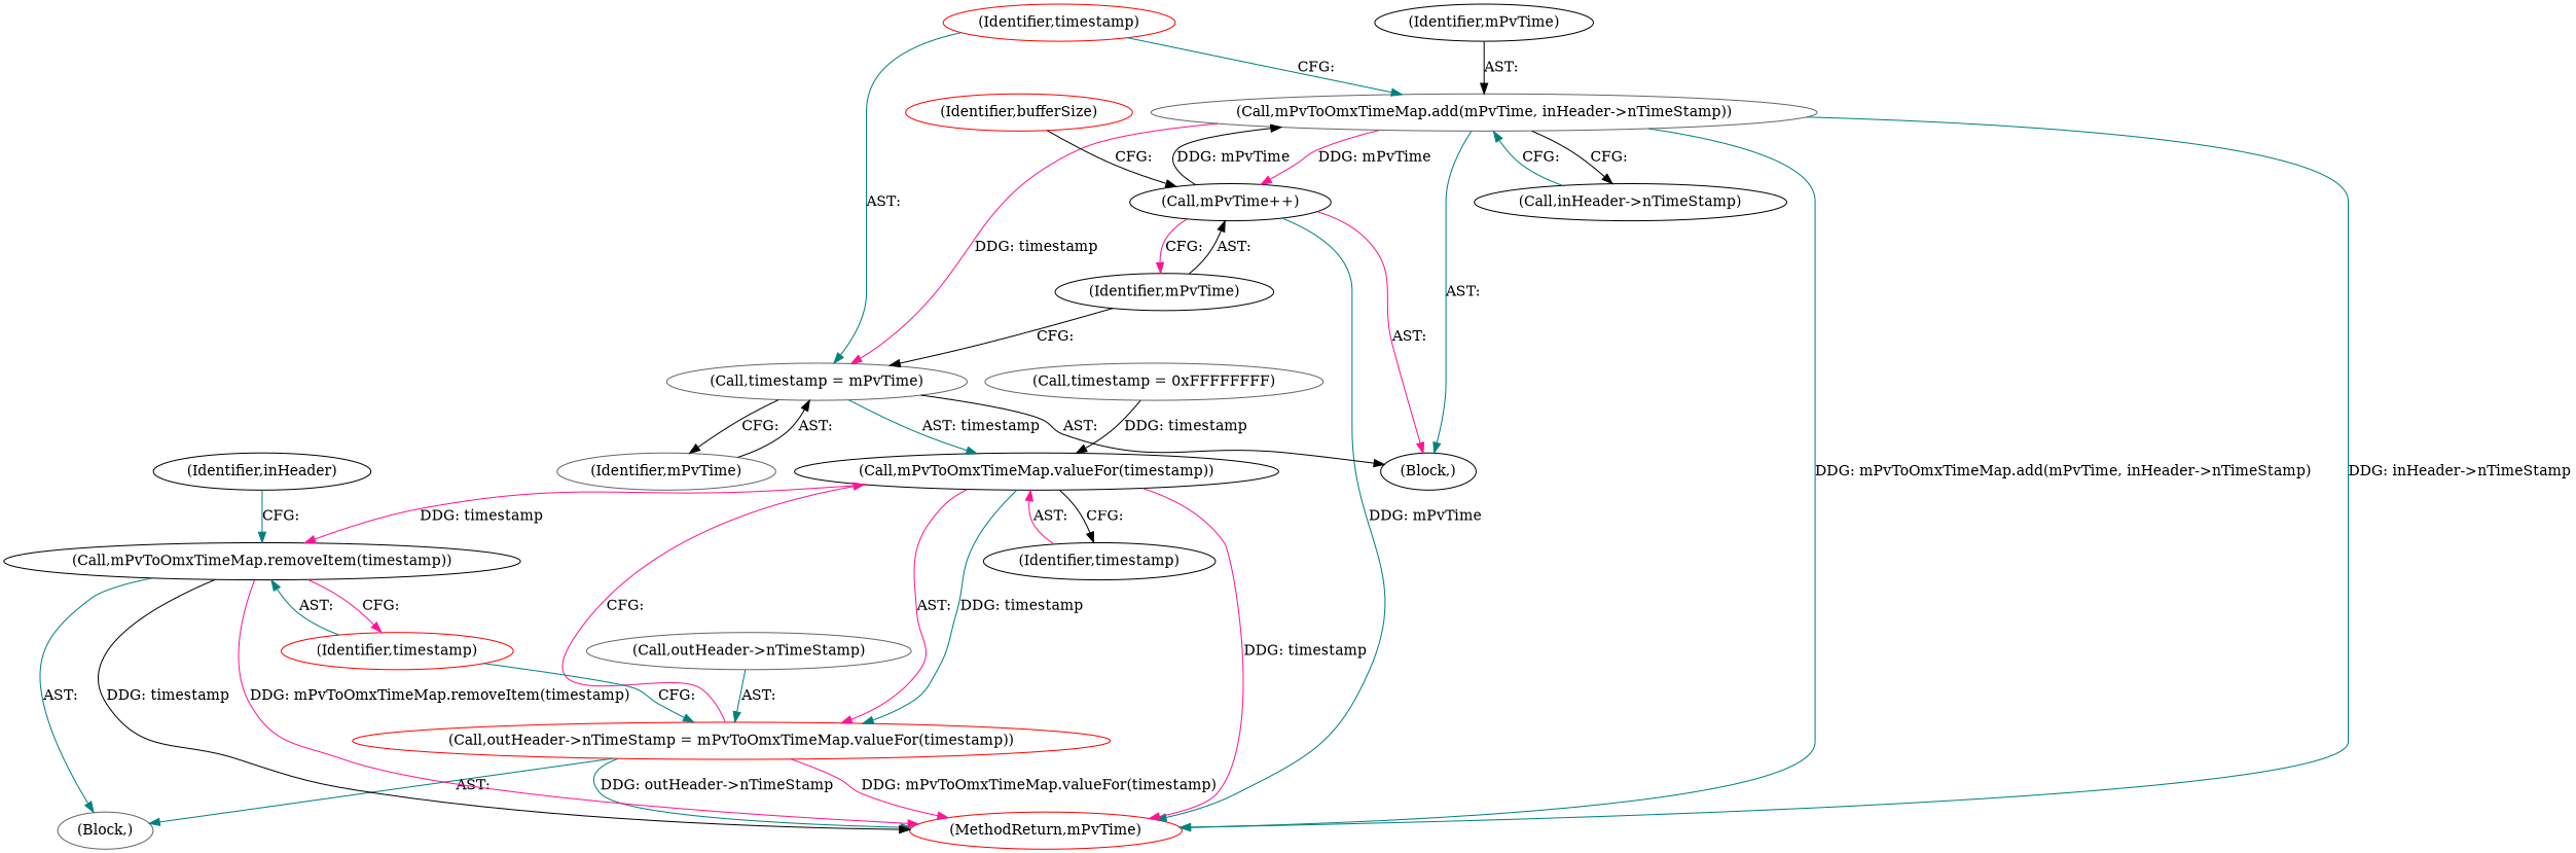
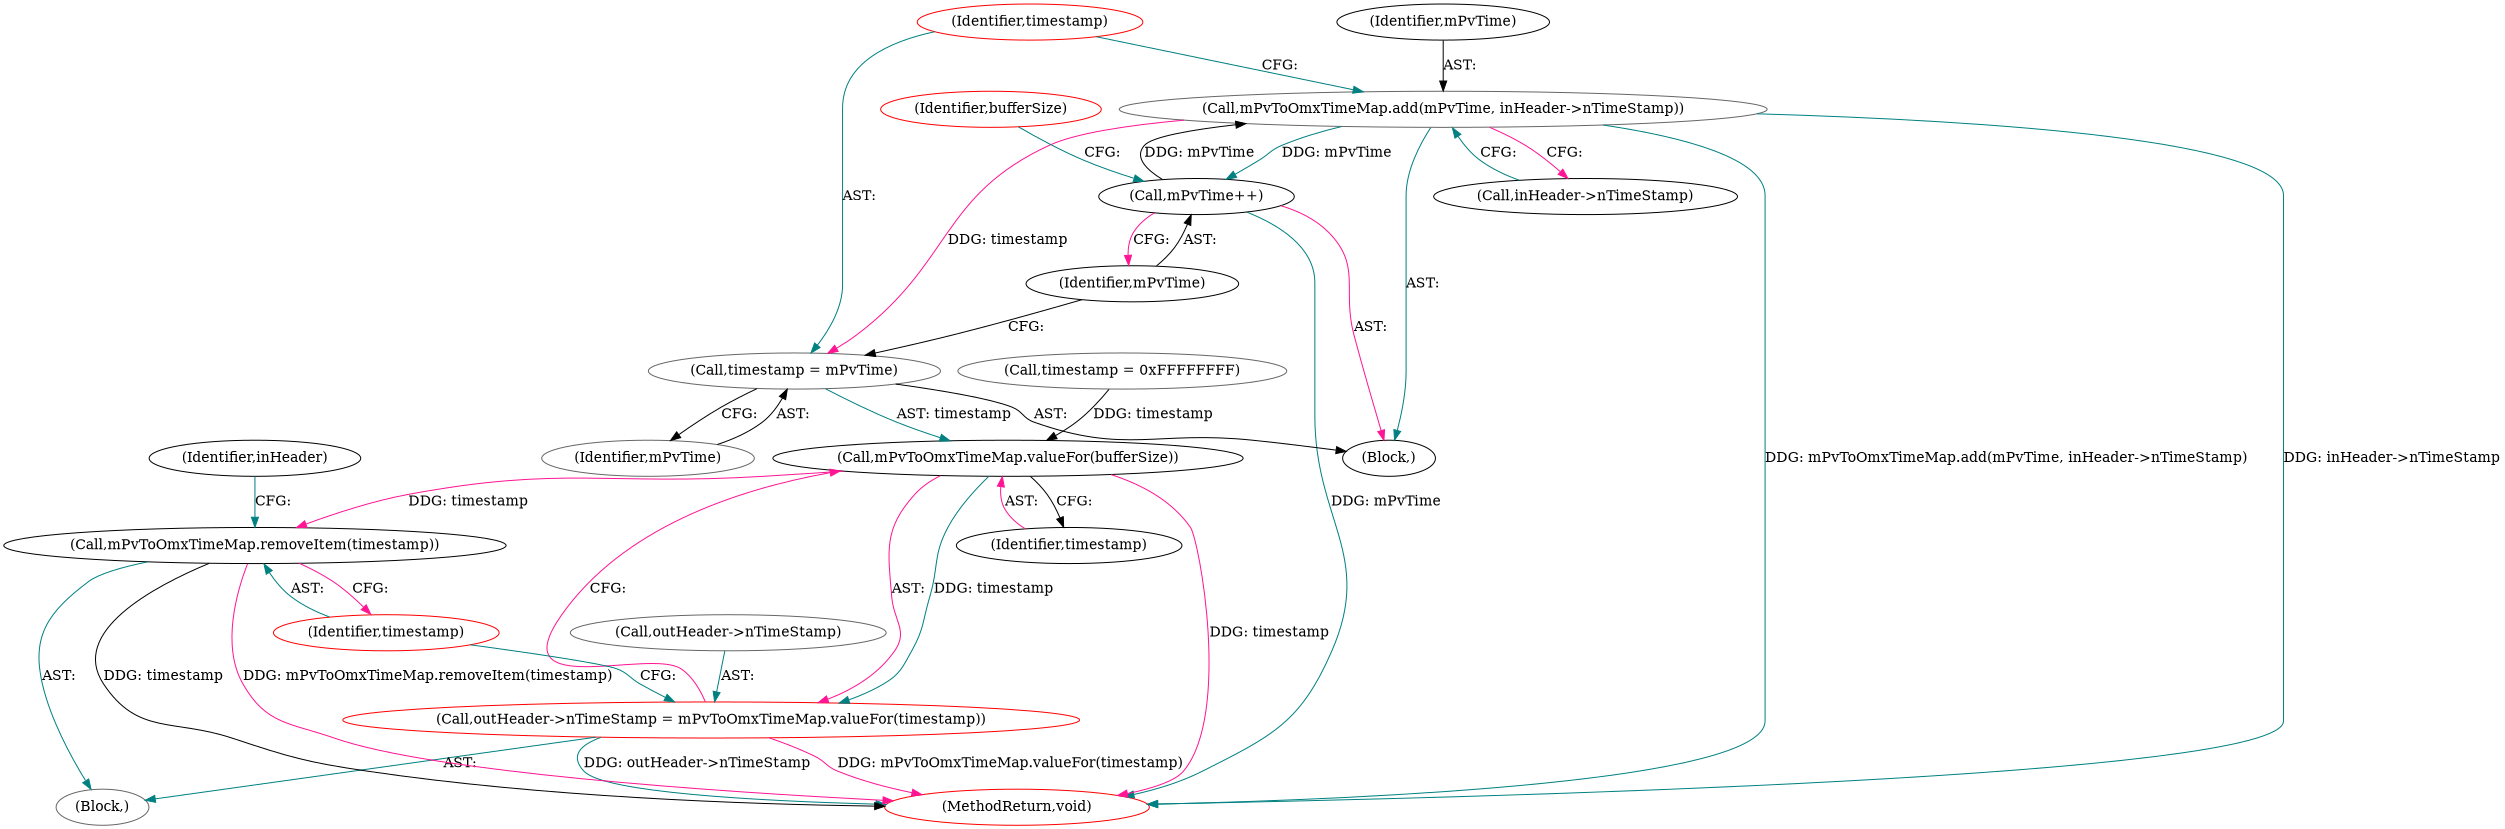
  digraph {
    node [color=black]
    edge [color=teal]
    n1 [color=gray40 label="(Call,mPvToOmxTimeMap.add(mPvTime, inHeader->nTimeStamp))"]
    n2 [label="(Call,mPvTime++)"]
    n3 [color=gray40 label="(Call,timestamp = mPvTime)"]
-   n4 [color=red label="(MethodReturn,mPvTime)"]
+   n4 [color=red label="(MethodReturn,void)"]
    n5 [label="(Call,inHeader->nTimeStamp)"]
    n6 [label="(Block,)"]
    n7 [label="(Identifier,mPvTime)"]
-   n8 [label="(Call,mPvToOmxTimeMap.valueFor(timestamp))"]
+   n8 [label="(Call,mPvToOmxTimeMap.valueFor(bufferSize))"]
    n9 [color=gray40 label="(Identifier,mPvTime)"]
    n10 [color=red label="(Call,outHeader->nTimeStamp = mPvToOmxTimeMap.valueFor(timestamp))"]
    n11 [label="(Call,mPvToOmxTimeMap.removeItem(timestamp))"]
    n12 [label="(Identifier,timestamp)"]
    n13 [color=gray40 label="(Block,)"]
    n14 [color=red label="(Identifier,timestamp)"]
    n15 [color=gray40 label="(Call,timestamp = 0xFFFFFFFF)"]
    n16 [label="(Identifier,inHeader)"]
    n17 [color=gray40 label="(Call,outHeader->nTimeStamp)"]
    n18 [label="(Identifier,mPvTime)"]
    n19 [color=red label="(Identifier,bufferSize)"]
    n20 [color=red label="(Identifier,timestamp)"]
-   n1 -> n2 [color=deeppink label="DDG: mPvTime"]
+   n1 -> n2 [label="DDG: mPvTime"]
    n1 -> n3 [color=deeppink label="DDG: timestamp"]
    n1 -> n4 [label="DDG: mPvToOmxTimeMap.add(mPvTime, inHeader->nTimeStamp)"]
    n1 -> n4 [label="DDG: inHeader->nTimeStamp"]
-   n1 -> n5 [color=black label="CFG: "]
+   n1 -> n5 [color=deeppink label="CFG: "]
    n1 -> n6 [label="AST: "]
    n2 -> n1 [color=black label="DDG: mPvTime"]
    n2 -> n4 [label="DDG: mPvTime"]
    n2 -> n6 [color=deeppink label="AST: "]
    n2 -> n7 [color=deeppink label="CFG: "]
    n3 -> n6 [color=black label="AST: "]
    n3 -> n8 [label="AST: timestamp"]
    n3 -> n9 [color=black label="CFG: "]
    n5 -> n1 [label="CFG: "]
    n7 -> n2 [color=black label="AST: "]
    n7 -> n3 [color=black label="CFG: "]
    n8 -> n4 [color=deeppink label="DDG: timestamp"]
    n8 -> n10 [color=deeppink label="AST: "]
    n8 -> n10 [label="DDG: timestamp"]
    n8 -> n11 [color=deeppink label="DDG: timestamp"]
    n8 -> n12 [color=black label="CFG: "]
    n9 -> n3 [color=black label="AST: "]
    n10 -> n4 [color=deeppink label="DDG: mPvToOmxTimeMap.valueFor(timestamp)"]
    n10 -> n4 [label="DDG: outHeader->nTimeStamp"]
    n10 -> n8 [color=deeppink label="CFG: "]
    n10 -> n13 [label="AST: "]
    n11 -> n4 [color=black label="DDG: timestamp"]
    n11 -> n4 [color=deeppink label="DDG: mPvToOmxTimeMap.removeItem(timestamp)"]
    n11 -> n13 [label="AST: "]
    n11 -> n14 [color=deeppink label="CFG: "]
    n12 -> n8 [color=deeppink label="AST: "]
    n14 -> n10 [label="CFG: "]
    n14 -> n11 [label="AST: "]
    n15 -> n8 [color=black label="DDG: timestamp"]
    n16 -> n11 [label="CFG: "]
    n17 -> n10 [label="AST: "]
    n18 -> n1 [color=black label="AST: "]
-   n19 -> n2 [color=black label="CFG: "]
+   n19 -> n2 [label="CFG: "]
    n20 -> n1 [label="CFG: "]
    n20 -> n3 [label="AST: "]
  }
